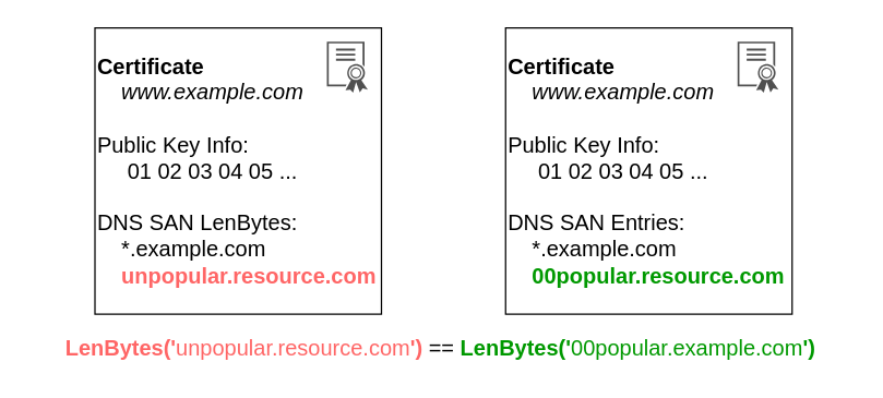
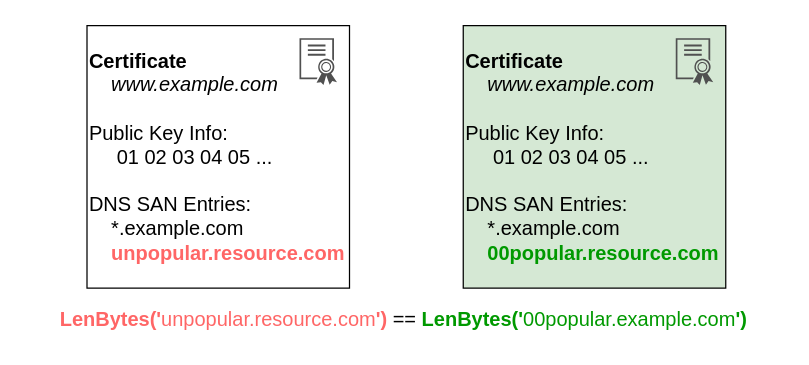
  <mxCell id="0" />
  <mxCell id="1" parent="0" />
- <mxCell id="2" value="&lt;div style=&quot;font-size: 16px;&quot;&gt;&lt;span style=&quot;background-color: initial; font-size: 16px;&quot;&gt;&lt;b style=&quot;font-size: 16px;&quot;&gt;Certificate&lt;/b&gt;&lt;/span&gt;&lt;/div&gt;&lt;div style=&quot;font-size: 16px;&quot;&gt;&lt;span style=&quot;background-color: initial; font-size: 16px;&quot;&gt;&lt;i style=&quot;font-size: 16px;&quot;&gt;&amp;nbsp; &amp;nbsp; www.example.com&lt;/i&gt;&lt;/span&gt;&lt;/div&gt;&lt;div style=&quot;font-size: 16px;&quot;&gt;&lt;span style=&quot;background-color: initial; font-size: 16px;&quot;&gt;&lt;i style=&quot;font-size: 16px;&quot;&gt;&lt;br style=&quot;font-size: 16px;&quot;&gt;&lt;/i&gt;&lt;/span&gt;&lt;/div&gt;&lt;div style=&quot;font-size: 16px;&quot;&gt;Public Key Info:&lt;/div&gt;&lt;div style=&quot;font-size: 16px;&quot;&gt;&amp;nbsp; &amp;nbsp; &amp;nbsp;01 02 03 04 05 ...&lt;/div&gt;&lt;div style=&quot;font-size: 16px;&quot;&gt;&lt;br style=&quot;font-size: 16px;&quot;&gt;&lt;/div&gt;&lt;div style=&quot;font-size: 16px;&quot;&gt;&lt;span style=&quot;background-color: initial; font-size: 16px;&quot;&gt;DNS SAN LenBytes:&lt;/span&gt;&lt;/div&gt;&amp;nbsp; &amp;nbsp; *.example.com&lt;br style=&quot;font-size: 16px;&quot;&gt;&amp;nbsp; &amp;nbsp; &lt;b style=&quot;font-size: 16px;&quot;&gt;&lt;font color=&quot;#ff6666&quot; style=&quot;font-size: 16px;&quot;&gt;unpopular.resource.com&lt;/font&gt;&lt;/b&gt;" style="whiteSpace=wrap;html=1;aspect=fixed;align=left;fontSize=16;direction=south;" parent="1" vertex="1"><mxGeometry x="69" y="20" width="210" height="210" as="geometry" /></mxCell>
+ <mxCell id="2" value="&lt;div style=&quot;font-size: 16px;&quot;&gt;&lt;span style=&quot;background-color: initial; font-size: 16px;&quot;&gt;&lt;b style=&quot;font-size: 16px;&quot;&gt;Certificate&lt;/b&gt;&lt;/span&gt;&lt;/div&gt;&lt;div style=&quot;font-size: 16px;&quot;&gt;&lt;span style=&quot;background-color: initial; font-size: 16px;&quot;&gt;&lt;i style=&quot;font-size: 16px;&quot;&gt;&amp;nbsp; &amp;nbsp; www.example.com&lt;/i&gt;&lt;/span&gt;&lt;/div&gt;&lt;div style=&quot;font-size: 16px;&quot;&gt;&lt;span style=&quot;background-color: initial; font-size: 16px;&quot;&gt;&lt;i style=&quot;font-size: 16px;&quot;&gt;&lt;br style=&quot;font-size: 16px;&quot;&gt;&lt;/i&gt;&lt;/span&gt;&lt;/div&gt;&lt;div style=&quot;font-size: 16px;&quot;&gt;Public Key Info:&lt;/div&gt;&lt;div style=&quot;font-size: 16px;&quot;&gt;&amp;nbsp; &amp;nbsp; &amp;nbsp;01 02 03 04 05 ...&lt;/div&gt;&lt;div style=&quot;font-size: 16px;&quot;&gt;&lt;br style=&quot;font-size: 16px;&quot;&gt;&lt;/div&gt;&lt;div style=&quot;font-size: 16px;&quot;&gt;&lt;span style=&quot;background-color: initial; font-size: 16px;&quot;&gt;DNS SAN Entries:&lt;/span&gt;&lt;/div&gt;&amp;nbsp; &amp;nbsp; *.example.com&lt;br style=&quot;font-size: 16px;&quot;&gt;&amp;nbsp; &amp;nbsp; &lt;b style=&quot;font-size: 16px;&quot;&gt;&lt;font color=&quot;#ff6666&quot; style=&quot;font-size: 16px;&quot;&gt;unpopular.resource.com&lt;/font&gt;&lt;/b&gt;" style="whiteSpace=wrap;html=1;aspect=fixed;align=left;fontSize=16;direction=south;" parent="1" vertex="1"><mxGeometry x="69" y="20" width="210" height="210" as="geometry" /></mxCell>
  <mxCell id="3" value="" style="sketch=0;pointerEvents=1;shadow=0;dashed=0;html=1;strokeColor=none;labelPosition=center;verticalLabelPosition=bottom;verticalAlign=top;align=center;fillColor=#505050;shape=mxgraph.mscae.intune.intune_certificate_profiles;fontSize=16;" parent="1" vertex="1"><mxGeometry x="239" y="30" width="30" height="37.5" as="geometry" /></mxCell>
- <mxCell id="4" value="&lt;div style=&quot;font-size: 16px;&quot;&gt;&lt;span style=&quot;background-color: initial; font-size: 16px;&quot;&gt;&lt;b style=&quot;font-size: 16px;&quot;&gt;Certificate&lt;/b&gt;&lt;/span&gt;&lt;/div&gt;&lt;div style=&quot;font-size: 16px;&quot;&gt;&lt;span style=&quot;background-color: initial; font-size: 16px;&quot;&gt;&lt;i style=&quot;font-size: 16px;&quot;&gt;&amp;nbsp; &amp;nbsp; www.example.com&lt;/i&gt;&lt;/span&gt;&lt;/div&gt;&lt;div style=&quot;font-size: 16px;&quot;&gt;&lt;br style=&quot;font-size: 16px;&quot;&gt;&lt;/div&gt;&lt;div style=&quot;font-size: 16px;&quot;&gt;&lt;div style=&quot;font-size: 16px;&quot;&gt;Public Key Info:&lt;/div&gt;&lt;div style=&quot;font-size: 16px;&quot;&gt;&amp;nbsp; &amp;nbsp; &amp;nbsp;01 02 03 04 05 ...&lt;/div&gt;&lt;/div&gt;&lt;div style=&quot;font-size: 16px;&quot;&gt;&lt;br style=&quot;font-size: 16px;&quot;&gt;&lt;/div&gt;&lt;div style=&quot;font-size: 16px;&quot;&gt;&lt;span style=&quot;background-color: initial; font-size: 16px;&quot;&gt;DNS SAN Entries:&lt;/span&gt;&lt;/div&gt;&amp;nbsp; &amp;nbsp; *.example.com&lt;br style=&quot;font-size: 16px;&quot;&gt;&amp;nbsp; &amp;nbsp; &lt;b style=&quot;font-size: 16px;&quot;&gt;&lt;font color=&quot;#009900&quot; style=&quot;font-size: 16px;&quot;&gt;00popular.resource.com&lt;/font&gt;&lt;/b&gt;" style="whiteSpace=wrap;html=1;aspect=fixed;align=left;fontSize=16;" parent="1" vertex="1"><mxGeometry x="370" y="20" width="210" height="210" as="geometry" /></mxCell>
+ <mxCell id="4" value="&lt;div style=&quot;font-size: 16px;&quot;&gt;&lt;span style=&quot;background-color: initial; font-size: 16px;&quot;&gt;&lt;b style=&quot;font-size: 16px;&quot;&gt;Certificate&lt;/b&gt;&lt;/span&gt;&lt;/div&gt;&lt;div style=&quot;font-size: 16px;&quot;&gt;&lt;span style=&quot;background-color: initial; font-size: 16px;&quot;&gt;&lt;i style=&quot;font-size: 16px;&quot;&gt;&amp;nbsp; &amp;nbsp; www.example.com&lt;/i&gt;&lt;/span&gt;&lt;/div&gt;&lt;div style=&quot;font-size: 16px;&quot;&gt;&lt;br style=&quot;font-size: 16px;&quot;&gt;&lt;/div&gt;&lt;div style=&quot;font-size: 16px;&quot;&gt;&lt;div style=&quot;font-size: 16px;&quot;&gt;Public Key Info:&lt;/div&gt;&lt;div style=&quot;font-size: 16px;&quot;&gt;&amp;nbsp; &amp;nbsp; &amp;nbsp;01 02 03 04 05 ...&lt;/div&gt;&lt;/div&gt;&lt;div style=&quot;font-size: 16px;&quot;&gt;&lt;br style=&quot;font-size: 16px;&quot;&gt;&lt;/div&gt;&lt;div style=&quot;font-size: 16px;&quot;&gt;&lt;span style=&quot;background-color: initial; font-size: 16px;&quot;&gt;DNS SAN Entries:&lt;/span&gt;&lt;/div&gt;&amp;nbsp; &amp;nbsp; *.example.com&lt;br style=&quot;font-size: 16px;&quot;&gt;&amp;nbsp; &amp;nbsp; &lt;b style=&quot;font-size: 16px;&quot;&gt;&lt;font color=&quot;#009900&quot; style=&quot;font-size: 16px;&quot;&gt;00popular.resource.com&lt;/font&gt;&lt;/b&gt;" style="whiteSpace=wrap;html=1;aspect=fixed;align=left;fontSize=16;fillColor=#d5e8d4;" parent="1" vertex="1"><mxGeometry x="370" y="20" width="210" height="210" as="geometry" /></mxCell>
  <mxCell id="5" value="" style="sketch=0;pointerEvents=1;shadow=0;dashed=0;html=1;strokeColor=none;labelPosition=center;verticalLabelPosition=bottom;verticalAlign=top;align=center;fillColor=#505050;shape=mxgraph.mscae.intune.intune_certificate_profiles;fontSize=16;" parent="1" vertex="1"><mxGeometry x="540" y="30" width="30" height="37.5" as="geometry" /></mxCell>
  <mxCell id="6" value="&lt;b&gt;&lt;font color=&quot;#ff6666&quot;&gt;LenB&lt;/font&gt;&lt;/b&gt;&lt;font color=&quot;#ff6666&quot;&gt;&lt;b&gt;ytes('&lt;/b&gt;unpopular.resource.com&lt;b&gt;')&amp;nbsp;&lt;/b&gt;&lt;/font&gt;&lt;span style=&quot;color: rgb(0, 0, 0);&quot;&gt;==&lt;/span&gt;&lt;font color=&quot;#ff6666&quot;&gt;&lt;b&gt;&amp;nbsp;&lt;/b&gt;&lt;/font&gt;&lt;b&gt;LenBytes('&lt;/b&gt;00popular.example.com&lt;b&gt;')&lt;/b&gt;" style="text;html=1;strokeColor=none;fillColor=none;align=center;verticalAlign=middle;whiteSpace=wrap;rounded=0;fontSize=16;fontColor=#009900;" parent="1" vertex="1"><mxGeometry x="20" y="240" width="605" height="30" as="geometry" /></mxCell>
